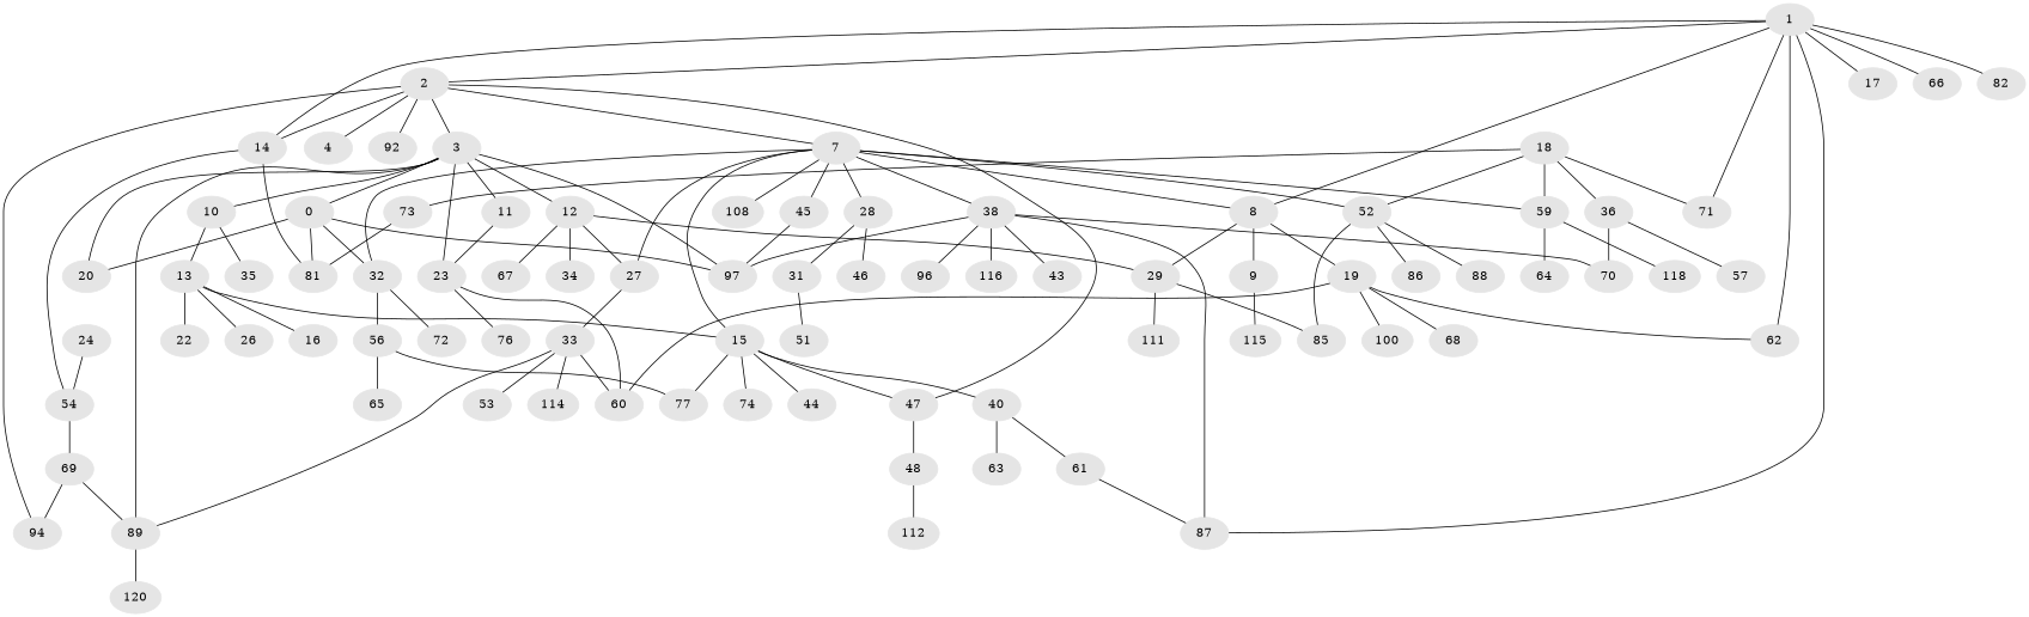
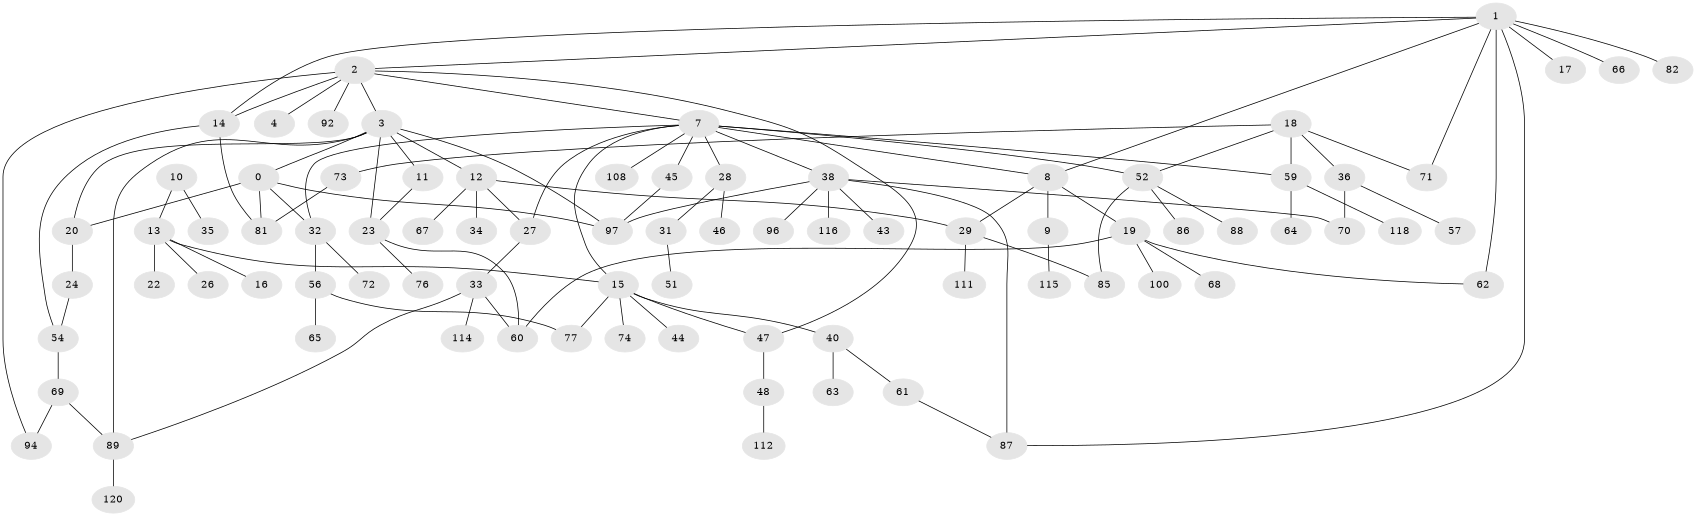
  graph {
    node [color=gray90 style=filled]
    1 [super="+30"]
    2 [super="+5"]
    8 [super="+50"]
    14
    17
    62 [super="+83"]
    66 [super="+107"]
    71
    82
    87
    3 [super="+37"]
    4 [super="+95"]
    7 [super="+21"]
    47
    92
    94 [super="+103"]
    9 [super="+79"]
    19 [super="+110"]
    29 [super="+41"]
    81 [super="+117"]
    54
    n22 [label=0 super="+42"]
    10 [super="+80"]
    11
    12
    20
    23 [super="+39"]
    89
    97
    32 [super="+55"]
    15 [super="+91"]
    27 [super="+121"]
    28 [super="+101"]
    38 [super="+84"]
    45
    52 [super="+102"]
    59 [super="+90"]
    108
    48
    13
    35
    34
    67
    24 [super="+58"]
    60 [super="+93"]
    76
    120
    56 [super="+104"]
    72 [super="+113"]
    40 [super="+105"]
    44 [super="+78"]
    74
    77
    18 [super="+106"]
    36 [super="+49"]
    73
    33 [super="+99"]
    31
    46
    70
    43
    96
    116
    85
    86
    88
    64
    118
    115
    68
    100
    111 [super="+119"]
    16 [super="+25"]
    22
    26
    69 [super="+98"]
    61 [super="+75"]
    63
    57 [super="+109"]
-   53
    114
    51
    65
    112
    1 -- 2
    1 -- 8
    1 -- 14
    1 -- 17
    1 -- 62 [weight=2]
    1 -- 66
    1 -- 71
    1 -- 82
    1 -- 87
    2 -- 14
    2 -- 3
    2 -- 4
    2 -- 7
    2 -- 47
    2 -- 92
    2 -- 94
    8 -- 9
    8 -- 19
    8 -- 29
    14 -- 81
    14 -- 54
    3 -- n22
-   3 -- 10
    3 -- 11
    3 -- 12
    3 -- 20
    3 -- 23
    3 -- 89
    3 -- 97
    7 -- 8
    7 -- 32
    7 -- 15
    7 -- 27
    7 -- 28
    7 -- 38
    7 -- 45
    7 -- 52 [weight=2]
    7 -- 59
    7 -- 108
    47 -- 48
    9 -- 115
    19 -- 62
    19 -- 60
    19 -- 68
    19 -- 100
    29 -- 85
    29 -- 111
    54 -- 69
    n22 -- 81
    n22 -- 20
    n22 -- 97
    n22 -- 32
    10 -- 13
    10 -- 35
    11 -- 23
    12 -- 29
    12 -- 27
    12 -- 34
    12 -- 67
+   20 -- 24
    23 -- 60
    23 -- 76
    89 -- 120
    32 -- 56
    32 -- 72
    15 -- 47
    15 -- 40
    15 -- 44
    15 -- 74
    15 -- 77
    27 -- 33
    28 -- 31
    28 -- 46
    38 -- 87
    38 -- 97
    38 -- 70
    38 -- 43
    38 -- 96
    38 -- 116
    45 -- 97
    52 -- 85
    52 -- 86
    52 -- 88
    59 -- 64
    59 -- 118
    48 -- 112
    13 -- 15
    13 -- 16
    13 -- 22
    13 -- 26
    24 -- 54
    56 -- 77
    56 -- 65
    40 -- 61
    40 -- 63
    18 -- 71
    18 -- 52
    18 -- 59
    18 -- 36
    18 -- 73
    36 -- 70
    36 -- 57
    73 -- 81
    33 -- 89
    33 -- 60
-   33 -- 53
    33 -- 114
    31 -- 51
    69 -- 94
    69 -- 89
    61 -- 87
  }
